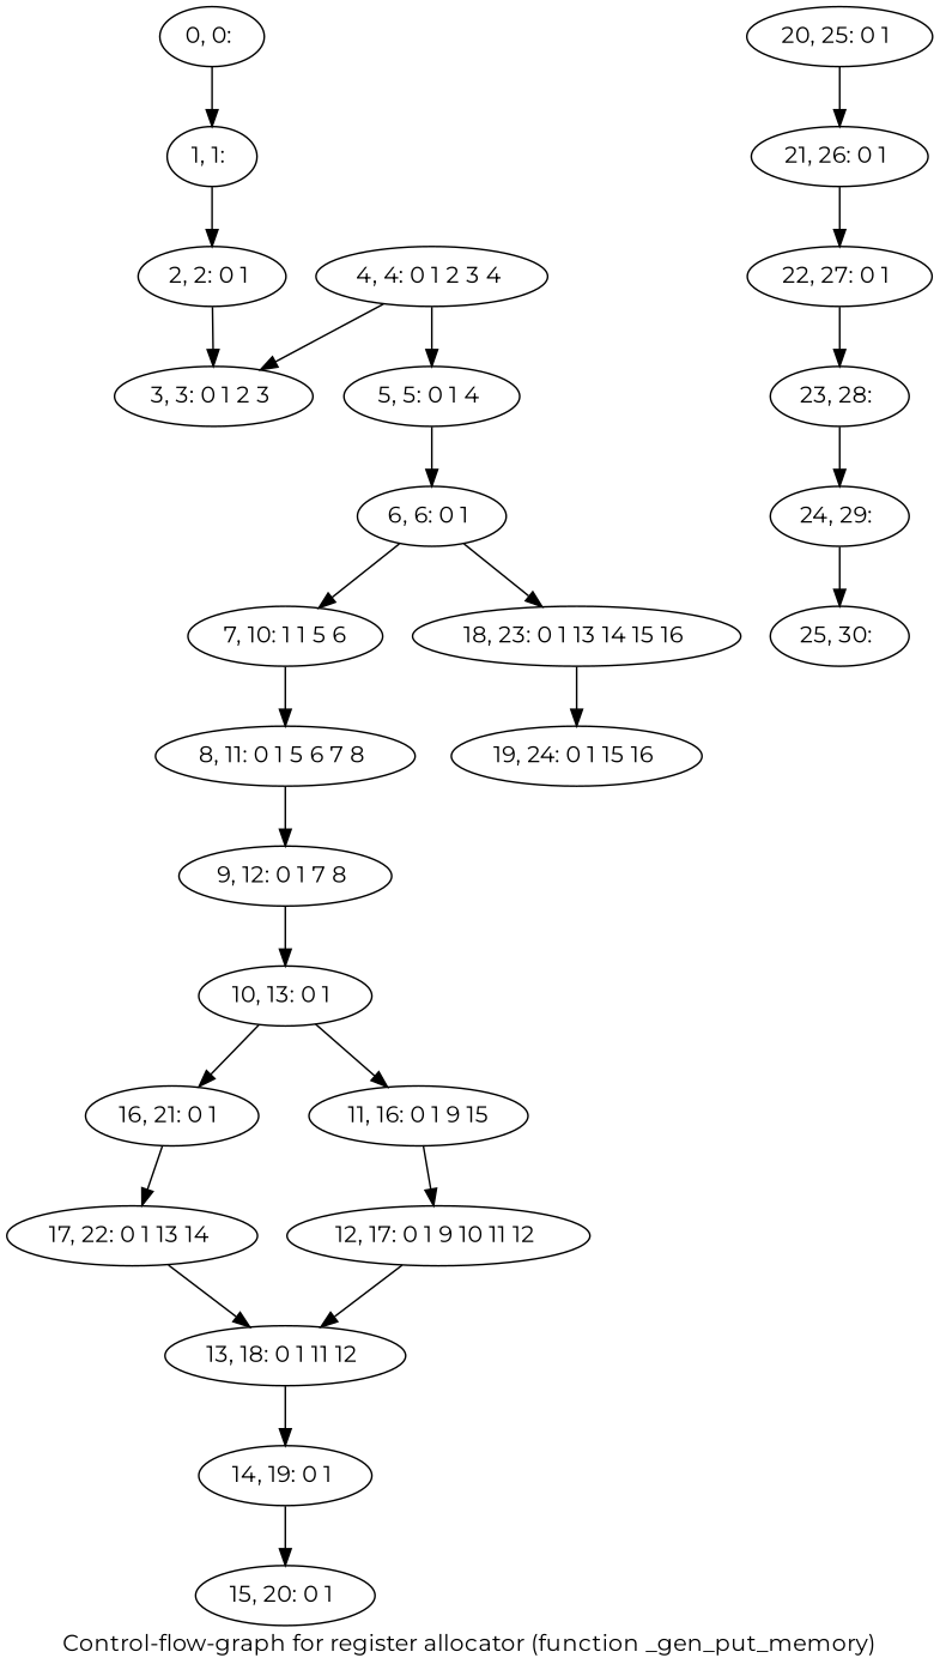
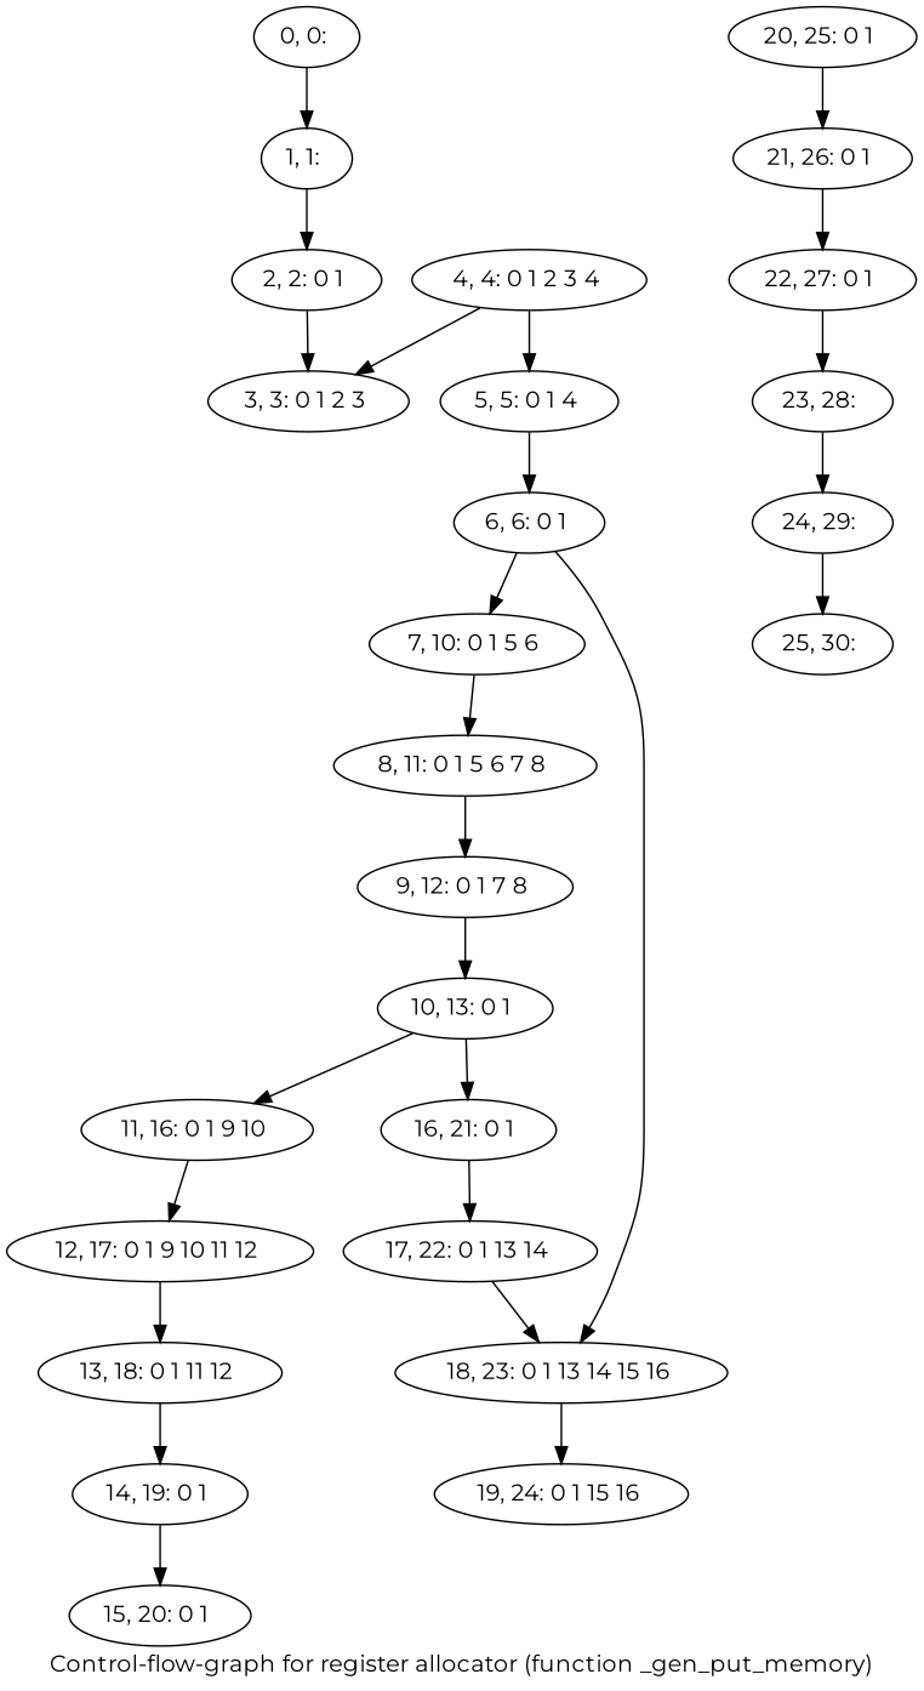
  digraph {
    fontname=Montserrat
    label="Control-flow-graph for register allocator (function _gen_put_memory)"
    node [fontname=Montserrat]
    edge [fontname=Montserrat]
    n1 [label="0, 0: "]
    n2 [label="1, 1: "]
    n3 [label="2, 2: 0 1 "]
    n4 [label="3, 3: 0 1 2 3 "]
    n5 [label="4, 4: 0 1 2 3 4 "]
    n6 [label="5, 5: 0 1 4 "]
    n7 [label="6, 6: 0 1 "]
-   n8 [label="7, 10: 1 1 5 6"]
+   n8 [label="7, 10: 0 1 5 6 "]
    n9 [label="18, 23: 0 1 13 14 15 16 "]
    n10 [label="8, 11: 0 1 5 6 7 8 "]
    n11 [label="16, 21: 0 1 "]
    n12 [label="17, 22: 0 1 13 14 "]
    n13 [label="9, 12: 0 1 7 8 "]
    n14 [label="10, 13: 0 1 "]
-   n15 [label="11, 16: 0 1 9 15"]
+   n15 [label="11, 16: 0 1 9 10 "]
    n16 [label="12, 17: 0 1 9 10 11 12 "]
    n17 [label="13, 18: 0 1 11 12 "]
    n18 [label="14, 19: 0 1 "]
    n19 [label="15, 20: 0 1 "]
    n20 [label="21, 26: 0 1 "]
    n21 [label="22, 27: 0 1 "]
    n22 [label="19, 24: 0 1 15 16 "]
    n23 [label="20, 25: 0 1 "]
    n24 [label="23, 28: "]
    n25 [label="24, 29: "]
    n26 [label="25, 30: "]
    n1 -> n2
    n2 -> n3
    n3 -> n4
    n5 -> n4
    n5 -> n6
    n6 -> n7
    n7 -> n8
    n7 -> n9
    n8 -> n10
    n9 -> n22
    n10 -> n13
    n11 -> n12
-   n12 -> n17
+   n12 -> n9
    n13 -> n14
    n14 -> n11
    n14 -> n15
    n15 -> n16
    n16 -> n17
    n17 -> n18
    n18 -> n19
    n20 -> n21
    n21 -> n24
    n23 -> n20
    n24 -> n25
    n25 -> n26
  }
